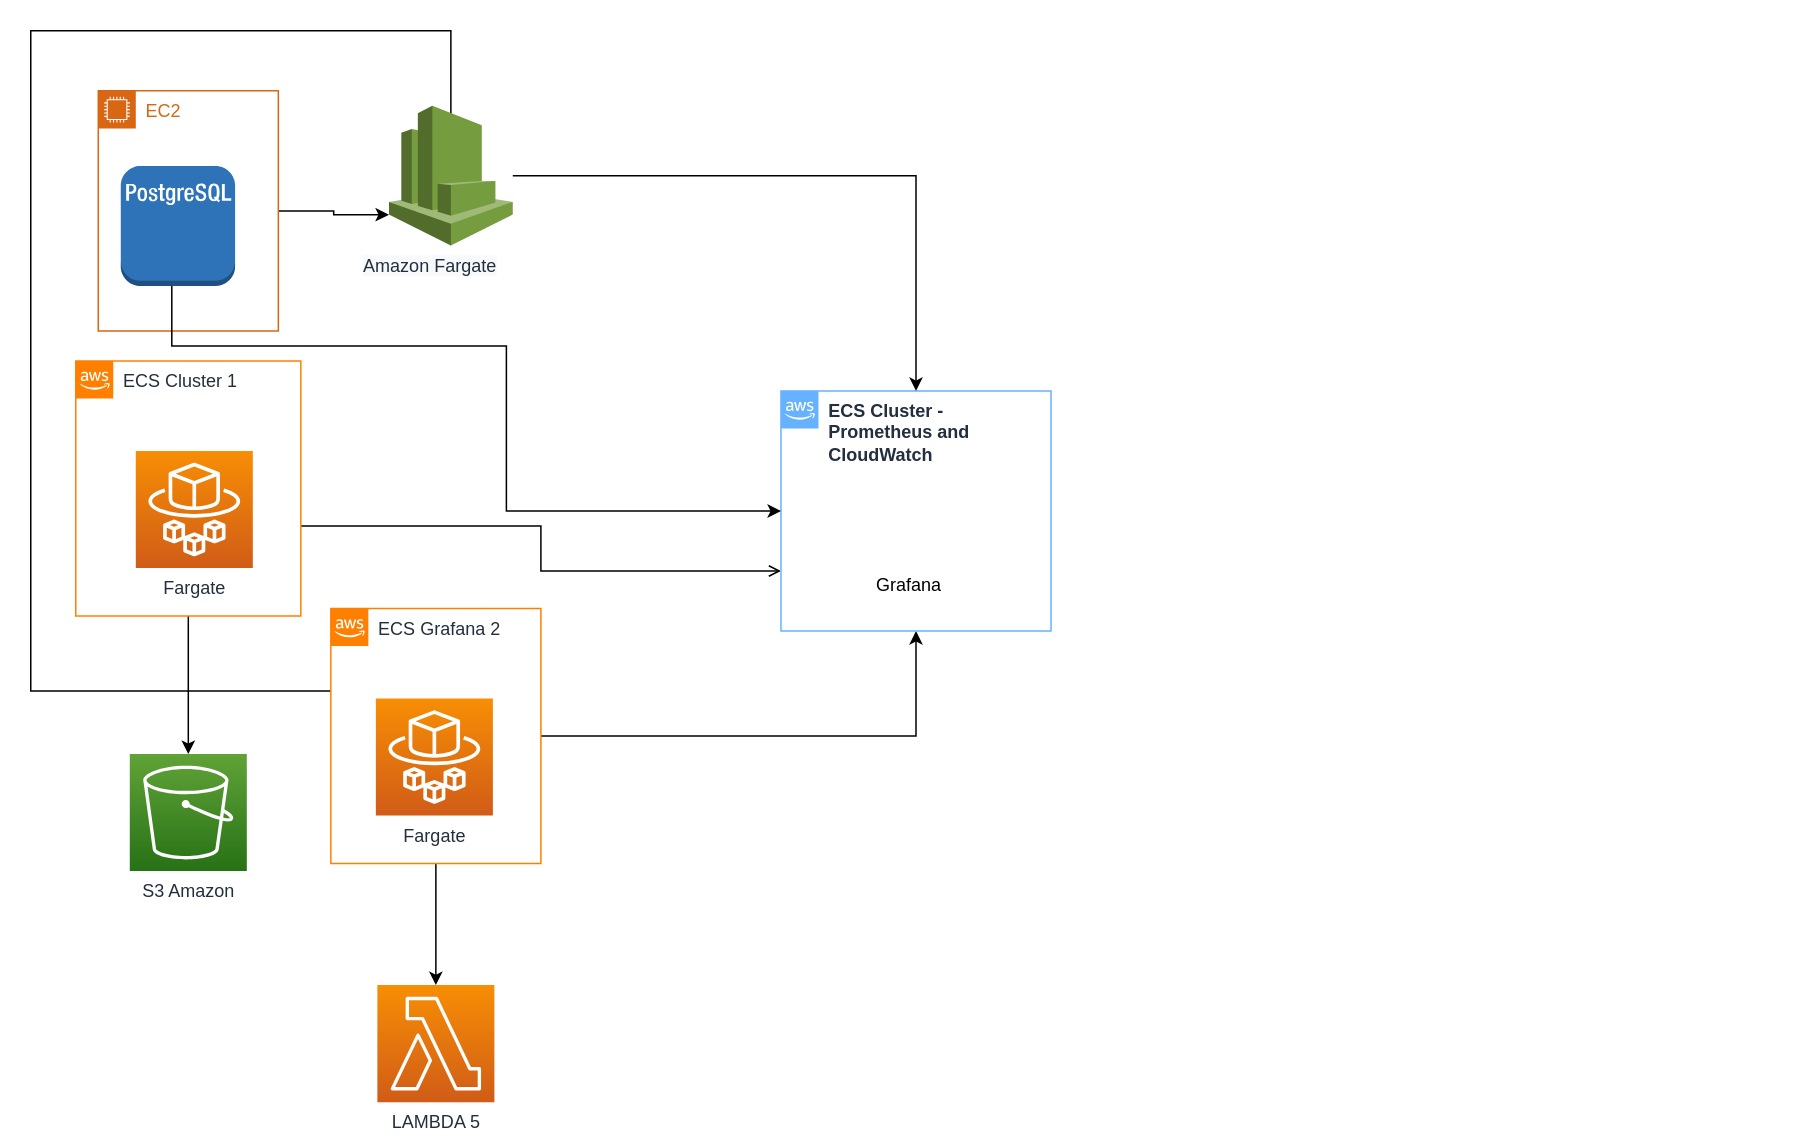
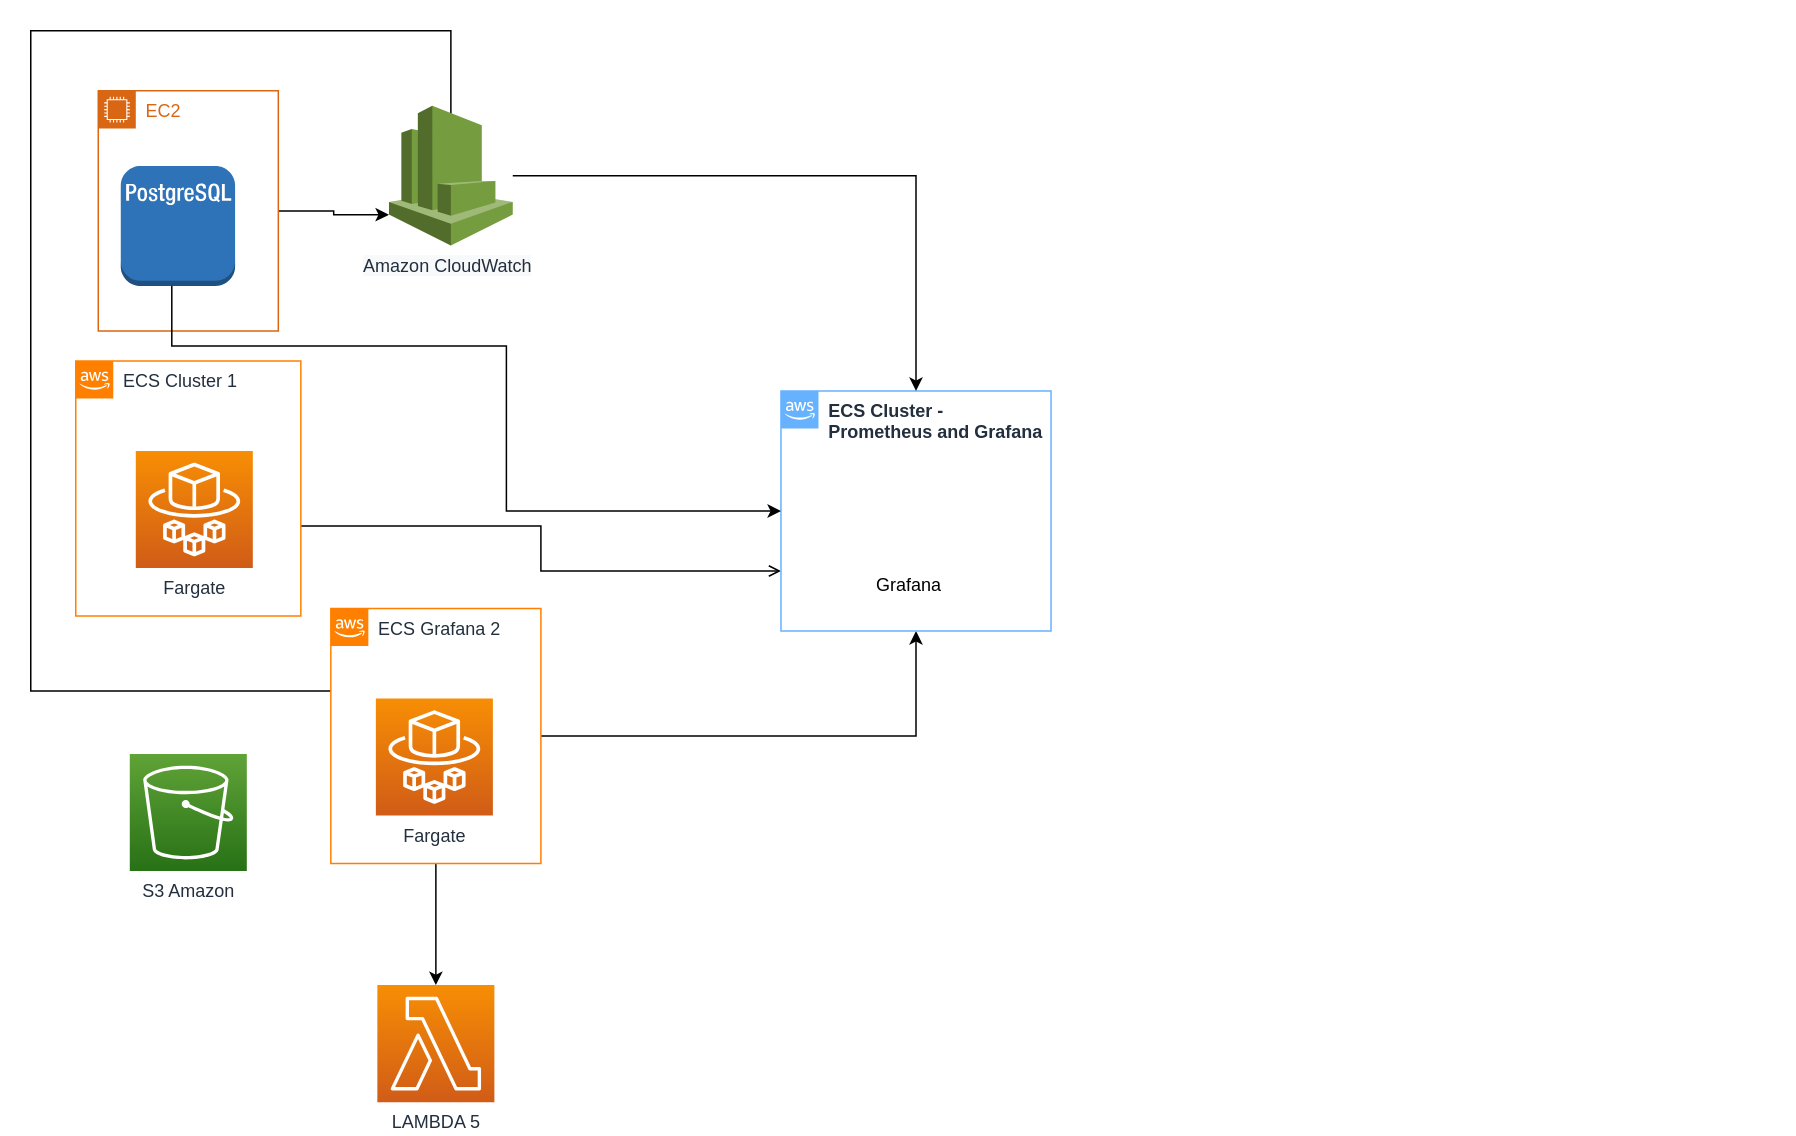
  <mxCell id="0" />
  <mxCell id="1" parent="0" />
  <mxCell id="2" style="edgeStyle=orthogonalEdgeStyle;rounded=0;orthogonalLoop=1;jettySize=auto;html=1;entryX=0;entryY=0.78;entryDx=0;entryDy=0;entryPerimeter=0;" edge="1" parent="1" source="3" target="23"><mxGeometry relative="1" as="geometry" /></mxCell>
  <mxCell id="3" value="EC2" style="points=[[0,0],[0.25,0],[0.5,0],[0.75,0],[1,0],[1,0.25],[1,0.5],[1,0.75],[1,1],[0.75,1],[0.5,1],[0.25,1],[0,1],[0,0.75],[0,0.5],[0,0.25]];outlineConnect=0;gradientColor=none;html=1;whiteSpace=wrap;fontSize=12;fontStyle=0;container=1;pointerEvents=0;collapsible=0;recursiveResize=0;shape=mxgraph.aws4.group;grIcon=mxgraph.aws4.group_ec2_instance_contents;strokeColor=#D86613;fillColor=none;verticalAlign=top;align=left;spacingLeft=30;fontColor=#D86613;dashed=0;" vertex="1" parent="1"><mxGeometry x="65" y="60" width="120" height="160" as="geometry" /></mxCell>
  <mxCell id="4" value="" style="outlineConnect=0;dashed=0;verticalLabelPosition=bottom;verticalAlign=top;align=center;html=1;shape=mxgraph.aws3.postgre_sql_instance;fillColor=#2E73B8;gradientColor=none;" vertex="1" parent="3"><mxGeometry x="15" y="50" width="76.19" height="80" as="geometry" /></mxCell>
- <mxCell id="5" style="edgeStyle=orthogonalEdgeStyle;rounded=0;orthogonalLoop=1;jettySize=auto;html=1;entryX=0.5;entryY=0;entryDx=0;entryDy=0;entryPerimeter=0;" edge="1" parent="1" source="7" target="16"><mxGeometry relative="1" as="geometry" /></mxCell>
  <mxCell id="6" style="edgeStyle=orthogonalEdgeStyle;rounded=0;orthogonalLoop=1;jettySize=auto;html=1;entryX=0;entryY=0.75;entryDx=0;entryDy=0;endArrow=open;" edge="1" parent="1" source="7" target="17"><mxGeometry relative="1" as="geometry"><Array as="points"><mxPoint x="360" y="350" /><mxPoint x="360" y="380" /></Array></mxGeometry></mxCell>
  <mxCell id="7" value="&lt;div style=&quot;text-align: center;&quot;&gt;&lt;span style=&quot;background-color: initial;&quot;&gt;ECS Cluster 1&lt;/span&gt;&lt;/div&gt;" style="points=[[0,0],[0.25,0],[0.5,0],[0.75,0],[1,0],[1,0.25],[1,0.5],[1,0.75],[1,1],[0.75,1],[0.5,1],[0.25,1],[0,1],[0,0.75],[0,0.5],[0,0.25]];outlineConnect=0;gradientColor=none;html=1;whiteSpace=wrap;fontSize=12;fontStyle=0;container=1;pointerEvents=0;collapsible=0;recursiveResize=0;shape=mxgraph.aws4.group;grIcon=mxgraph.aws4.group_aws_cloud_alt;strokeColor=#FF8000;fillColor=none;verticalAlign=top;align=left;spacingLeft=30;fontColor=#232F3E;dashed=0;" vertex="1" parent="1"><mxGeometry x="50" y="240" width="150" height="170" as="geometry" /></mxCell>
  <mxCell id="8" value="Fargate" style="sketch=0;points=[[0,0,0],[0.25,0,0],[0.5,0,0],[0.75,0,0],[1,0,0],[0,1,0],[0.25,1,0],[0.5,1,0],[0.75,1,0],[1,1,0],[0,0.25,0],[0,0.5,0],[0,0.75,0],[1,0.25,0],[1,0.5,0],[1,0.75,0]];outlineConnect=0;fontColor=#232F3E;gradientColor=#F78E04;gradientDirection=north;fillColor=#D05C17;strokeColor=#ffffff;dashed=0;verticalLabelPosition=bottom;verticalAlign=top;align=center;html=1;fontSize=12;fontStyle=0;aspect=fixed;shape=mxgraph.aws4.resourceIcon;resIcon=mxgraph.aws4.fargate;" vertex="1" parent="7"><mxGeometry x="40" y="60" width="78" height="78" as="geometry" /></mxCell>
  <mxCell id="9" value="LAMBDA 5" style="sketch=0;points=[[0,0,0],[0.25,0,0],[0.5,0,0],[0.75,0,0],[1,0,0],[0,1,0],[0.25,1,0],[0.5,1,0],[0.75,1,0],[1,1,0],[0,0.25,0],[0,0.5,0],[0,0.75,0],[1,0.25,0],[1,0.5,0],[1,0.75,0]];outlineConnect=0;fontColor=#232F3E;gradientColor=#F78E04;gradientDirection=north;fillColor=#D05C17;strokeColor=#ffffff;dashed=0;verticalLabelPosition=bottom;verticalAlign=top;align=center;html=1;fontSize=12;fontStyle=0;aspect=fixed;shape=mxgraph.aws4.resourceIcon;resIcon=mxgraph.aws4.lambda;" vertex="1" parent="1"><mxGeometry x="251" y="656" width="78" height="78" as="geometry" /></mxCell>
  <mxCell id="10" value="" style="sketch=0;outlineConnect=0;fontColor=#232F3E;gradientColor=none;fillColor=default;strokeColor=none;dashed=0;verticalLabelPosition=bottom;verticalAlign=top;align=center;html=1;fontSize=12;fontStyle=0;aspect=fixed;pointerEvents=1;shape=mxgraph.aws4.ecs_service;" vertex="1" parent="1"><mxGeometry x="1158.75" y="501" width="16.25" height="20" as="geometry" /></mxCell>
  <mxCell id="11" style="edgeStyle=orthogonalEdgeStyle;rounded=0;orthogonalLoop=1;jettySize=auto;html=1;exitX=0.5;exitY=1;exitDx=0;exitDy=0;entryX=0.5;entryY=0;entryDx=0;entryDy=0;entryPerimeter=0;" edge="1" parent="1" source="14" target="9"><mxGeometry relative="1" as="geometry" /></mxCell>
  <mxCell id="12" style="edgeStyle=orthogonalEdgeStyle;rounded=0;orthogonalLoop=1;jettySize=auto;html=1;" edge="1" parent="1" source="14" target="24"><mxGeometry relative="1" as="geometry"><Array as="points"><mxPoint x="20" y="460" /><mxPoint x="20" y="20" /><mxPoint x="300" y="20" /></Array></mxGeometry></mxCell>
  <mxCell id="13" style="edgeStyle=orthogonalEdgeStyle;rounded=0;orthogonalLoop=1;jettySize=auto;html=1;entryX=0.5;entryY=1;entryDx=0;entryDy=0;" edge="1" parent="1" source="14" target="17"><mxGeometry relative="1" as="geometry" /></mxCell>
  <mxCell id="14" value="&lt;span style=&quot;text-align: center;&quot;&gt;ECS Grafana 2&lt;/span&gt;" style="points=[[0,0],[0.25,0],[0.5,0],[0.75,0],[1,0],[1,0.25],[1,0.5],[1,0.75],[1,1],[0.75,1],[0.5,1],[0.25,1],[0,1],[0,0.75],[0,0.5],[0,0.25]];outlineConnect=0;gradientColor=none;html=1;whiteSpace=wrap;fontSize=12;fontStyle=0;container=1;pointerEvents=0;collapsible=0;recursiveResize=0;shape=mxgraph.aws4.group;grIcon=mxgraph.aws4.group_aws_cloud_alt;strokeColor=#FF8000;fillColor=none;verticalAlign=top;align=left;spacingLeft=30;fontColor=#232F3E;dashed=0;" vertex="1" parent="1"><mxGeometry x="220" y="405" width="140" height="170" as="geometry" /></mxCell>
  <mxCell id="15" value="Fargate" style="sketch=0;points=[[0,0,0],[0.25,0,0],[0.5,0,0],[0.75,0,0],[1,0,0],[0,1,0],[0.25,1,0],[0.5,1,0],[0.75,1,0],[1,1,0],[0,0.25,0],[0,0.5,0],[0,0.75,0],[1,0.25,0],[1,0.5,0],[1,0.75,0]];outlineConnect=0;fontColor=#232F3E;gradientColor=#F78E04;gradientDirection=north;fillColor=#D05C17;strokeColor=#ffffff;dashed=0;verticalLabelPosition=bottom;verticalAlign=top;align=center;html=1;fontSize=12;fontStyle=0;aspect=fixed;shape=mxgraph.aws4.resourceIcon;resIcon=mxgraph.aws4.fargate;" vertex="1" parent="14"><mxGeometry x="30" y="60" width="78" height="78" as="geometry" /></mxCell>
  <mxCell id="16" value="S3 Amazon" style="sketch=0;points=[[0,0,0],[0.25,0,0],[0.5,0,0],[0.75,0,0],[1,0,0],[0,1,0],[0.25,1,0],[0.5,1,0],[0.75,1,0],[1,1,0],[0,0.25,0],[0,0.5,0],[0,0.75,0],[1,0.25,0],[1,0.5,0],[1,0.75,0]];outlineConnect=0;fontColor=#232F3E;gradientColor=#60A337;gradientDirection=north;fillColor=#277116;strokeColor=#ffffff;dashed=0;verticalLabelPosition=bottom;verticalAlign=top;align=center;html=1;fontSize=12;fontStyle=0;aspect=fixed;shape=mxgraph.aws4.resourceIcon;resIcon=mxgraph.aws4.s3;" vertex="1" parent="1"><mxGeometry x="86" y="502" width="78" height="78" as="geometry" /></mxCell>
- <mxCell id="17" value="&lt;span style=&quot;text-align: center;&quot;&gt;&lt;b&gt;ECS Cluster - Prometheus and CloudWatch&lt;/b&gt;&lt;/span&gt;" style="points=[[0,0],[0.25,0],[0.5,0],[0.75,0],[1,0],[1,0.25],[1,0.5],[1,0.75],[1,1],[0.75,1],[0.5,1],[0.25,1],[0,1],[0,0.75],[0,0.5],[0,0.25]];outlineConnect=0;gradientColor=none;html=1;whiteSpace=wrap;fontSize=12;fontStyle=0;container=1;pointerEvents=0;collapsible=0;recursiveResize=0;shape=mxgraph.aws4.group;grIcon=mxgraph.aws4.group_aws_cloud_alt;strokeColor=#66B2FF;fillColor=none;verticalAlign=top;align=left;spacingLeft=30;fontColor=#232F3E;dashed=0;" vertex="1" parent="1"><mxGeometry x="520" y="260" width="180" height="160" as="geometry" /></mxCell>
+ <mxCell id="17" value="&lt;span style=&quot;text-align: center;&quot;&gt;&lt;b&gt;ECS Cluster - Prometheus and Grafana&lt;/b&gt;&lt;/span&gt;" style="points=[[0,0],[0.25,0],[0.5,0],[0.75,0],[1,0],[1,0.25],[1,0.5],[1,0.75],[1,1],[0.75,1],[0.5,1],[0.25,1],[0,1],[0,0.75],[0,0.5],[0,0.25]];outlineConnect=0;gradientColor=none;html=1;whiteSpace=wrap;fontSize=12;fontStyle=0;container=1;pointerEvents=0;collapsible=0;recursiveResize=0;shape=mxgraph.aws4.group;grIcon=mxgraph.aws4.group_aws_cloud_alt;strokeColor=#66B2FF;fillColor=none;verticalAlign=top;align=left;spacingLeft=30;fontColor=#232F3E;dashed=0;" vertex="1" parent="1"><mxGeometry x="520" y="260" width="180" height="160" as="geometry" /></mxCell>
  <mxCell id="18" value="" style="sketch=0;outlineConnect=0;fontColor=#232F3E;gradientColor=none;fillColor=#FFFFFF;strokeColor=none;dashed=0;verticalLabelPosition=bottom;verticalAlign=top;align=center;html=1;fontSize=12;fontStyle=0;aspect=fixed;pointerEvents=1;shape=mxgraph.aws4.ecs_service;" vertex="1" parent="17"><mxGeometry x="152.75" y="108" width="16.25" height="20" as="geometry" /></mxCell>
  <mxCell id="19" value="" style="group" vertex="1" connectable="0" parent="17"><mxGeometry x="40.34" y="45" width="90" height="100" as="geometry" /></mxCell>
  <mxCell id="20" value="" style="shape=image;verticalLabelPosition=bottom;labelBackgroundColor=default;verticalAlign=top;aspect=fixed;imageAspect=0;image=https://upload.wikimedia.org/wikipedia/commons/thumb/3/38/Prometheus_software_logo.svg/2066px-Prometheus_software_logo.svg.png;" vertex="1" parent="19"><mxGeometry x="9.66" width="70.68" height="70" as="geometry" /></mxCell>
  <mxCell id="21" value="Grafana" style="text;html=1;align=center;verticalAlign=middle;resizable=0;points=[];autosize=1;strokeColor=none;fillColor=none;" vertex="1" parent="19"><mxGeometry y="70" width="90" height="30" as="geometry" /></mxCell>
  <mxCell id="22" value="" style="group" vertex="1" connectable="0" parent="1"><mxGeometry x="240" y="70" width="120" height="120" as="geometry" /></mxCell>
  <mxCell id="23" value="" style="outlineConnect=0;dashed=0;verticalLabelPosition=bottom;verticalAlign=top;align=center;html=1;shape=mxgraph.aws3.cloudwatch;fillColor=#759C3E;gradientColor=none;" vertex="1" parent="22"><mxGeometry x="18.75" width="82.5" height="93" as="geometry" /></mxCell>
- <mxCell id="24" value="&lt;span style=&quot;color: rgb(35, 47, 62); font-family: Helvetica; font-size: 12px; font-style: normal; font-variant-ligatures: normal; font-variant-caps: normal; font-weight: 400; letter-spacing: normal; orphans: 2; text-align: center; text-indent: 0px; text-transform: none; widows: 2; word-spacing: 0px; -webkit-text-stroke-width: 0px; background-color: rgb(248, 249, 250); text-decoration-thickness: initial; text-decoration-style: initial; text-decoration-color: initial; float: none; display: inline !important;&quot;&gt;Amazon Fargate&lt;/span&gt;" style="text;whiteSpace=wrap;html=1;" vertex="1" parent="22"><mxGeometry y="93" width="120" height="27" as="geometry" /></mxCell>
+ <mxCell id="24" value="&lt;span style=&quot;color: rgb(35, 47, 62); font-family: Helvetica; font-size: 12px; font-style: normal; font-variant-ligatures: normal; font-variant-caps: normal; font-weight: 400; letter-spacing: normal; orphans: 2; text-align: center; text-indent: 0px; text-transform: none; widows: 2; word-spacing: 0px; -webkit-text-stroke-width: 0px; background-color: rgb(248, 249, 250); text-decoration-thickness: initial; text-decoration-style: initial; text-decoration-color: initial; float: none; display: inline !important;&quot;&gt;Amazon CloudWatch&lt;/span&gt;" style="text;whiteSpace=wrap;html=1;" vertex="1" parent="22"><mxGeometry y="93" width="120" height="27" as="geometry" /></mxCell>
  <mxCell id="25" style="edgeStyle=orthogonalEdgeStyle;rounded=0;orthogonalLoop=1;jettySize=auto;html=1;" edge="1" parent="1" source="23" target="17"><mxGeometry relative="1" as="geometry" /></mxCell>
  <mxCell id="26" style="edgeStyle=orthogonalEdgeStyle;rounded=0;orthogonalLoop=1;jettySize=auto;html=1;entryX=0;entryY=0.5;entryDx=0;entryDy=0;" edge="1" parent="1" target="17"><mxGeometry relative="1" as="geometry"><mxPoint x="114" y="189.902" as="sourcePoint" /><Array as="points"><mxPoint x="114" y="230" /><mxPoint x="337" y="230" /><mxPoint x="337" y="340" /></Array></mxGeometry></mxCell>
